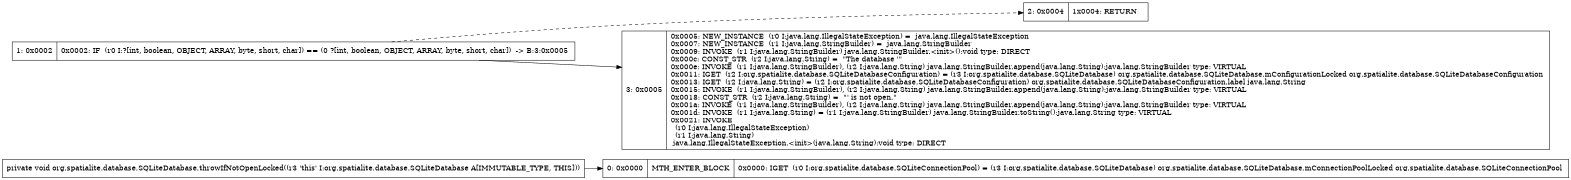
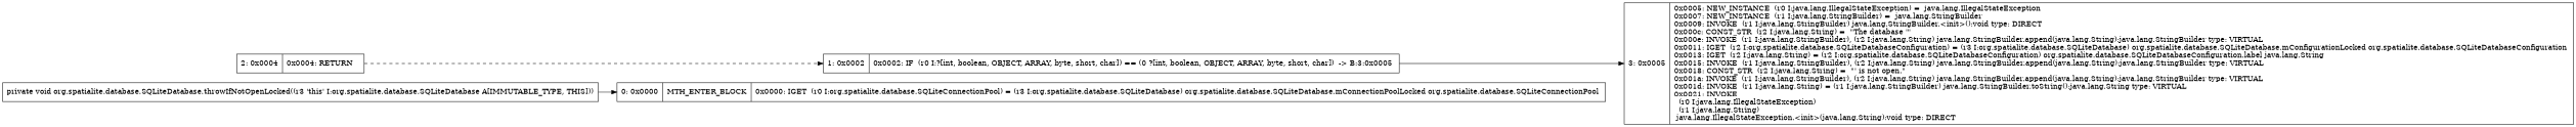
  digraph {
    rankdir=LR
    node [shape=record]
    n1 [label="{0\:\ 0x0000|MTH_ENTER_BLOCK\l|0x0000: IGET  (r0 I:org.spatialite.database.SQLiteConnectionPool) = (r3 I:org.spatialite.database.SQLiteDatabase) org.spatialite.database.SQLiteDatabase.mConnectionPoolLocked org.spatialite.database.SQLiteConnectionPool \l}"]
    n2 [label="{1\:\ 0x0002|0x0002: IF  (r0 I:?[int, boolean, OBJECT, ARRAY, byte, short, char]) == (0 ?[int, boolean, OBJECT, ARRAY, byte, short, char])  \-\> B:3:0x0005 \l}"]
-   n3 [label="{2\:\ 0x0004|1x0004: RETURN   \l}"]
+   n3 [label="{2\:\ 0x0004|0x0004: RETURN   \l}"]
    n4 [label="{3\:\ 0x0005|0x0005: NEW_INSTANCE  (r0 I:java.lang.IllegalStateException) =  java.lang.IllegalStateException \l0x0007: NEW_INSTANCE  (r1 I:java.lang.StringBuilder) =  java.lang.StringBuilder \l0x0009: INVOKE  (r1 I:java.lang.StringBuilder) java.lang.StringBuilder.\<init\>():void type: DIRECT \l0x000c: CONST_STR  (r2 I:java.lang.String) =  \"The database '\" \l0x000e: INVOKE  (r1 I:java.lang.StringBuilder), (r2 I:java.lang.String) java.lang.StringBuilder.append(java.lang.String):java.lang.StringBuilder type: VIRTUAL \l0x0011: IGET  (r2 I:org.spatialite.database.SQLiteDatabaseConfiguration) = (r3 I:org.spatialite.database.SQLiteDatabase) org.spatialite.database.SQLiteDatabase.mConfigurationLocked org.spatialite.database.SQLiteDatabaseConfiguration \l0x0013: IGET  (r2 I:java.lang.String) = (r2 I:org.spatialite.database.SQLiteDatabaseConfiguration) org.spatialite.database.SQLiteDatabaseConfiguration.label java.lang.String \l0x0015: INVOKE  (r1 I:java.lang.StringBuilder), (r2 I:java.lang.String) java.lang.StringBuilder.append(java.lang.String):java.lang.StringBuilder type: VIRTUAL \l0x0018: CONST_STR  (r2 I:java.lang.String) =  \"' is not open.\" \l0x001a: INVOKE  (r1 I:java.lang.StringBuilder), (r2 I:java.lang.String) java.lang.StringBuilder.append(java.lang.String):java.lang.StringBuilder type: VIRTUAL \l0x001d: INVOKE  (r1 I:java.lang.String) = (r1 I:java.lang.StringBuilder) java.lang.StringBuilder.toString():java.lang.String type: VIRTUAL \l0x0021: INVOKE  \l  (r0 I:java.lang.IllegalStateException)\l  (r1 I:java.lang.String)\l java.lang.IllegalStateException.\<init\>(java.lang.String):void type: DIRECT \l}"]
    n5 [label="{private void org.spatialite.database.SQLiteDatabase.throwIfNotOpenLocked((r3 'this' I:org.spatialite.database.SQLiteDatabase A[IMMUTABLE_TYPE, THIS])) }"]
-   n2 -> n3 [style=dashed]
+   n3 -> n2 [style=dashed]
    n2 -> n4
    n5 -> n1
  }
